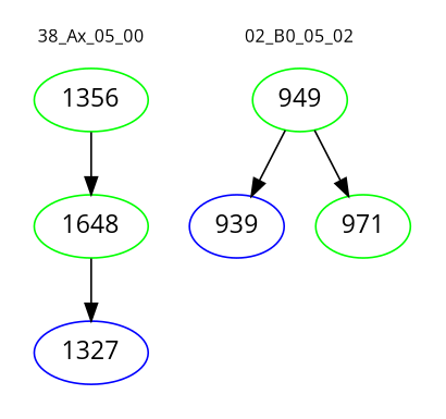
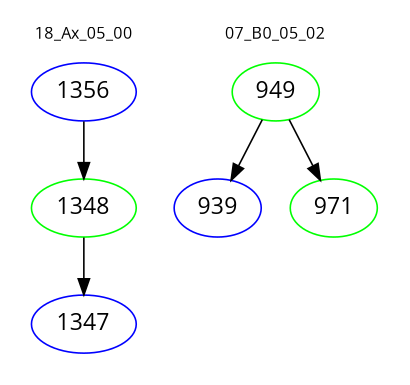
  digraph {
    fontname="Open Sans"
    node [color=green fontname="Open Sans"]
    edge [color=black fontname="Open Sans"]
-   n1 [label=1648]
-   n2 [color=blue label=1327]
-   n3 [label=1356]
+   n1 [label=1348]
+   n2 [color=blue label=1347]
+   n3 [color=blue label=1356]
    n4 [label=949]
    n5 [color=blue label=939]
    n6 [label=971]
    subgraph cluster_1 {
      color=white
      fontsize=10
-     label="38_Ax_05_00"
+     label="18_Ax_05_00"
      n1
      n2
      n3
    }
    subgraph cluster_2 {
      color=white
      fontsize=10
-     label="02_B0_05_02"
+     label="07_B0_05_02"
      n4
      n5
      n6
    }
    n1 -> n2
    n3 -> n1
    n4 -> n5
    n4 -> n6
  }
